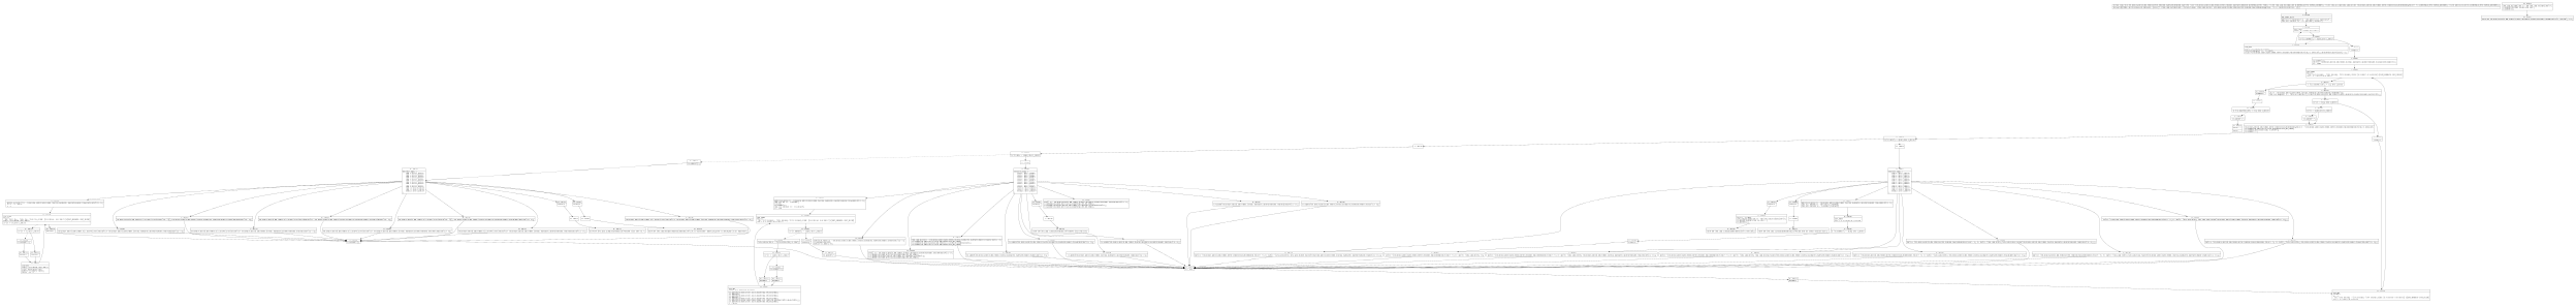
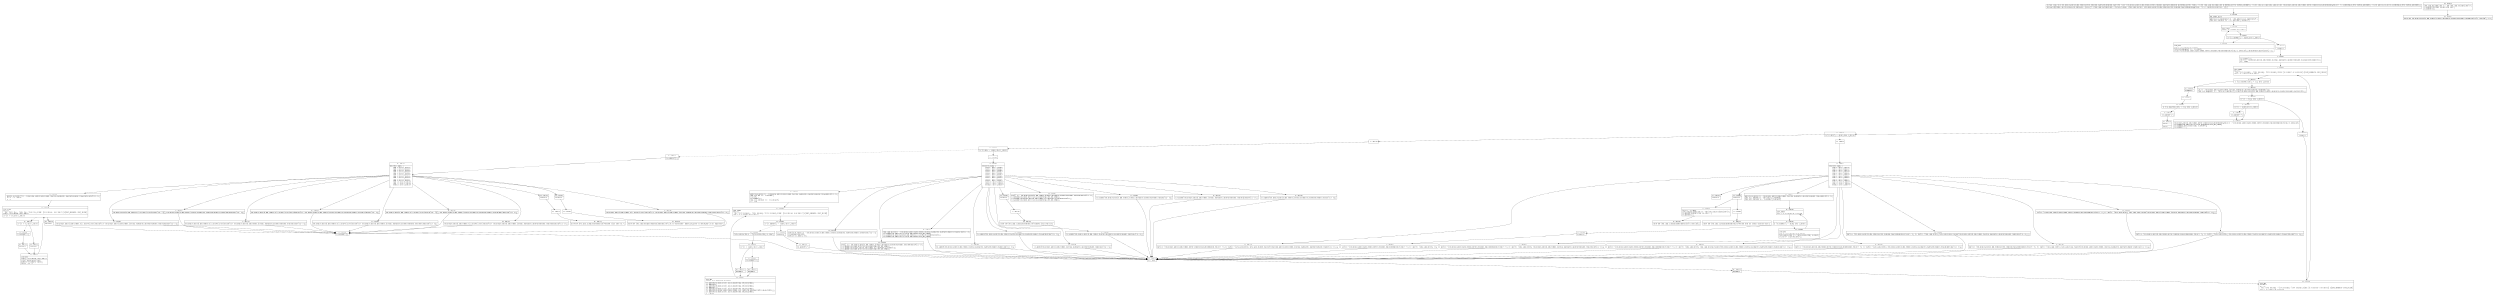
  digraph {
    fontname="Courier Prime"
    node [fontname="Courier Prime" shape=record]
    edge [fontname="Courier Prime"]
    n1 [label="{0\:\ 0x0000|MTH_ENTER_BLOCK\l|android.util.SparseArray r0 = new android.util.SparseArray()\ljava.util.Iterator r11 = r11.entrySet().iterator()\l}"]
    n2 [label="{1\:\ 0x000d|LOOP_START\lLOOP:0: B:1:0x000d\-\>B:3:0x0013\l}"]
    n3 [label="{2\:\ 0x0011|if (r11.hasNext() == false) goto L_0x0027\l}"]
    n4 [label="{3\:\ 0x0013|LOOP_END\lLOOP:0: B:1:0x000d\-\>B:3:0x0013\l|java.util.Map$Entry r1 = r11.next()\lr0.put(((com.google.android.gms.common.server.response.FastJsonResponse.Field) r1.getValue()).getSafeParcelableFieldId(), r1)\l}"]
    n5 [label="{85\:\ 0x0027|SYNTHETIC\l}"]
    n6 [label="{4\:\ 0x0027|r10.append('\{')\lint r11 = com.google.android.gms.common.internal.safeparcel.SafeParcelReader.validateObjectHeader(r12)\lr3 = false\l}"]
    n7 [label="{5\:\ 0x0033|LOOP_START\lPHI: r3 \l  PHI: (r3v1 boolean) = (r3v0 boolean), (r3v2 boolean) binds: [B:4:0x0027, B:86:0x0033] A[DONT_GENERATE, DONT_INLINE]\lLOOP:1: B:5:0x0033\-\>B:86:0x0033\l}"]
    n8 [label="{6\:\ 0x0037|if (r12.dataPosition() \>= r11) goto L_0x02c3\l}"]
    n9 [label="{7\:\ 0x0039|int r4 = com.google.android.gms.common.internal.safeparcel.SafeParcelReader.readHeader(r12)\ljava.util.Map$Entry r5 = (java.util.Map.Entry) r0.get(com.google.android.gms.common.internal.safeparcel.SafeParcelReader.getFieldId(r4))\l}"]
    n10 [label="{87\:\ 0x02c3|SYNTHETIC\l}"]
    n11 [label="{8\:\ 0x0047|if (r5 == null) goto L_0x0033\l}"]
    n12 [label="{79\:\ 0x02c3}"]
    n13 [label="{9\:\ 0x0049|if (r3 == false) goto L_0x0050\l}"]
    n14 [label="{93\:\ 0x0033|SYNTHETIC\l}"]
    n15 [label="{10\:\ 0x004b|r10.append(\",\")\l}"]
    n16 [label="{11\:\ 0x0050|com.google.android.gms.common.server.response.FastJsonResponse$Field r5 = (com.google.android.gms.common.server.response.FastJsonResponse.Field) r5.getValue()\lr10.append(org.osgeo.proj4j.units.AngleFormat.STR_SEC_SYMBOL)\lr10.append((java.lang.String) r5.getKey())\lr10.append(\"\":\")\l}"]
    n17 [label="{86\:\ 0x0033|LOOP_END\lSYNTHETIC\lPHI: r3 \l  PHI: (r3v2 boolean) = (r3v1 boolean), (r3v7 boolean) binds: [B:93:0x0033, B:94:0x0033] A[DONT_GENERATE, DONT_INLINE]\lLOOP:1: B:5:0x0033\-\>B:86:0x0033\l}"]
    n18 [label="{12\:\ 0x006d|if (r5.zacn() == false) goto L_0x014e\l}"]
    n19 [label="{13\:\ 0x006f}"]
    n20 [label="{33\:\ 0x014e}"]
    n21 [label="{14\:\ 0x0071|switch(r5.zaps) \{\l    case 0: goto L_0x013d;\l    case 1: goto L_0x0130;\l    case 2: goto L_0x011f;\l    case 3: goto L_0x010e;\l    case 4: goto L_0x00fd;\l    case 5: goto L_0x00f0;\l    case 6: goto L_0x00df;\l    case 7: goto L_0x00d2;\l    case 8: goto L_0x00c5;\l    case 9: goto L_0x00c5;\l    case 10: goto L_0x0097;\l    case 11: goto L_0x008f;\l    default: goto L_0x0074;\l\}\l}"]
    n22 [label="{34\:\ 0x0150|if (r5.zapt == false) goto L_0x01d2\l}"]
    n23 [label="{19\:\ 0x0097|android.os.Bundle r3 = com.google.android.gms.common.internal.safeparcel.SafeParcelReader.createBundle(r12, r4)\ljava.util.HashMap r4 = new java.util.HashMap()\ljava.util.Iterator r6 = r3.keySet().iterator()\l}"]
    n24 [label="{25\:\ 0x00d2|zab(r10, (com.google.android.gms.common.server.response.FastJsonResponse.Field\<?, ?\>) r5, zab(r5, (java.lang.Object) com.google.android.gms.common.internal.safeparcel.SafeParcelReader.createString(r12, r4)))\l}"]
    n25 [label="{26\:\ 0x00df|zab(r10, (com.google.android.gms.common.server.response.FastJsonResponse.Field\<?, ?\>) r5, zab(r5, (java.lang.Object) java.lang.Boolean.valueOf(com.google.android.gms.common.internal.safeparcel.SafeParcelReader.readBoolean(r12, r4))))\l}"]
    n26 [label="{27\:\ 0x00f0|zab(r10, (com.google.android.gms.common.server.response.FastJsonResponse.Field\<?, ?\>) r5, zab(r5, (java.lang.Object) com.google.android.gms.common.internal.safeparcel.SafeParcelReader.createBigDecimal(r12, r4)))\l}"]
    n27 [label="{28\:\ 0x00fd|zab(r10, (com.google.android.gms.common.server.response.FastJsonResponse.Field\<?, ?\>) r5, zab(r5, (java.lang.Object) java.lang.Double.valueOf(com.google.android.gms.common.internal.safeparcel.SafeParcelReader.readDouble(r12, r4))))\l}"]
    n28 [label="{29\:\ 0x010e|zab(r10, (com.google.android.gms.common.server.response.FastJsonResponse.Field\<?, ?\>) r5, zab(r5, (java.lang.Object) java.lang.Float.valueOf(com.google.android.gms.common.internal.safeparcel.SafeParcelReader.readFloat(r12, r4))))\l}"]
    n29 [label="{30\:\ 0x011f|zab(r10, (com.google.android.gms.common.server.response.FastJsonResponse.Field\<?, ?\>) r5, zab(r5, (java.lang.Object) java.lang.Long.valueOf(com.google.android.gms.common.internal.safeparcel.SafeParcelReader.readLong(r12, r4))))\l}"]
    n30 [label="{31\:\ 0x0130|zab(r10, (com.google.android.gms.common.server.response.FastJsonResponse.Field\<?, ?\>) r5, zab(r5, (java.lang.Object) com.google.android.gms.common.internal.safeparcel.SafeParcelReader.createBigInteger(r12, r4)))\l}"]
    n31 [label="{32\:\ 0x013d|zab(r10, (com.google.android.gms.common.server.response.FastJsonResponse.Field\<?, ?\>) r5, zab(r5, (java.lang.Object) java.lang.Integer.valueOf(com.google.android.gms.common.internal.safeparcel.SafeParcelReader.readInt(r12, r4))))\l}"]
    n32 [label="{91\:\ 0x0074|SYNTHETIC\l}"]
    n33 [label="{92\:\ 0x008f|SYNTHETIC\l}"]
    n34 [label="{20\:\ 0x00a8|LOOP_START\lLOOP:2: B:20:0x00a8\-\>B:22:0x00ae\l}"]
    n35 [label="{78\:\ 0x02c0|r3 = true\l}"]
    n36 [label="{15\:\ 0x0074|int r11 = r5.zaps\ljava.lang.StringBuilder r0 = new java.lang.StringBuilder(36)\lr0.append(\"Unknown field out type = \")\lr0.append(r11)\l}"]
    n37 [label="{17\:\ 0x008f}"]
    n38 [label="{16\:\ 0x008e|throw new java.lang.IllegalArgumentException(r0.toString())\l}"]
    n39 [label="{18\:\ 0x0096|throw new java.lang.IllegalArgumentException(\"Method does not accept concrete type.\")\l}"]
    n40 [label="{21\:\ 0x00ac|if (r6.hasNext() == false) goto L_0x00bc\l}"]
+   n41 [label="{22\:\ 0x00ae|LOOP_END\lLOOP:2: B:20:0x00a8\-\>B:22:0x00ae\l|java.lang.String r7 = (java.lang.String) r6.next()\lr4.put(r7, r3.getString(r7))\l}"]
    n42 [label="{95\:\ 0x00bc|SYNTHETIC\l}"]
    n43 [label="{23\:\ 0x00bc|zab(r10, (com.google.android.gms.common.server.response.FastJsonResponse.Field\<?, ?\>) r5, zab(r5, (java.lang.Object) r4))\l}"]
    n44 [label="{94\:\ 0x0033|SYNTHETIC\l}"]
    n45 [label="{35\:\ 0x0152|r10.append(\"[\")\l}"]
    n46 [label="{55\:\ 0x01d2}"]
    n47 [label="{36\:\ 0x0159|switch(r5.zaps) \{\l    case 0: goto L_0x01c4;\l    case 1: goto L_0x01bc;\l    case 2: goto L_0x01b4;\l    case 3: goto L_0x01ac;\l    case 4: goto L_0x01a4;\l    case 5: goto L_0x019c;\l    case 6: goto L_0x0194;\l    case 7: goto L_0x018c;\l    case 8: goto L_0x0184;\l    case 9: goto L_0x0184;\l    case 10: goto L_0x0184;\l    case 11: goto L_0x0164;\l    default: goto L_0x015c;\l\}\l}"]
    n48 [label="{56\:\ 0x01d4|switch(r5.zaps) \{\l    case 0: goto L_0x02b9;\l    case 1: goto L_0x02b1;\l    case 2: goto L_0x02a9;\l    case 3: goto L_0x02a1;\l    case 4: goto L_0x0299;\l    case 5: goto L_0x0291;\l    case 6: goto L_0x0289;\l    case 7: goto L_0x0273;\l    case 8: goto L_0x025d;\l    case 9: goto L_0x0247;\l    case 10: goto L_0x01ef;\l    case 11: goto L_0x01df;\l    default: goto L_0x01d7;\l\}\l}"]
    n49 [label="{39\:\ 0x0164|android.os.Parcel[] r3 = com.google.android.gms.common.internal.safeparcel.SafeParcelReader.createParcelArray(r12, r4)\lint r4 = r3.length\lr6 = 0\l}"]
    n50 [label="{46\:\ 0x018c|com.google.android.gms.common.util.ArrayUtils.writeStringArray(r10, com.google.android.gms.common.internal.safeparcel.SafeParcelReader.createStringArray(r12, r4))\l}"]
    n51 [label="{47\:\ 0x0194|com.google.android.gms.common.util.ArrayUtils.writeArray(r10, com.google.android.gms.common.internal.safeparcel.SafeParcelReader.createBooleanArray(r12, r4))\l}"]
    n52 [label="{48\:\ 0x019c|com.google.android.gms.common.util.ArrayUtils.writeArray(r10, (T[]) com.google.android.gms.common.internal.safeparcel.SafeParcelReader.createBigDecimalArray(r12, r4))\l}"]
    n53 [label="{49\:\ 0x01a4|com.google.android.gms.common.util.ArrayUtils.writeArray(r10, com.google.android.gms.common.internal.safeparcel.SafeParcelReader.createDoubleArray(r12, r4))\l}"]
    n54 [label="{50\:\ 0x01ac|com.google.android.gms.common.util.ArrayUtils.writeArray(r10, com.google.android.gms.common.internal.safeparcel.SafeParcelReader.createFloatArray(r12, r4))\l}"]
    n55 [label="{51\:\ 0x01b4|com.google.android.gms.common.util.ArrayUtils.writeArray(r10, com.google.android.gms.common.internal.safeparcel.SafeParcelReader.createLongArray(r12, r4))\l}"]
    n56 [label="{52\:\ 0x01bc|com.google.android.gms.common.util.ArrayUtils.writeArray(r10, (T[]) com.google.android.gms.common.internal.safeparcel.SafeParcelReader.createBigIntegerArray(r12, r4))\l}"]
    n57 [label="{53\:\ 0x01c4|com.google.android.gms.common.util.ArrayUtils.writeArray(r10, com.google.android.gms.common.internal.safeparcel.SafeParcelReader.createIntArray(r12, r4))\l}"]
    n58 [label="{89\:\ 0x015c|SYNTHETIC\l}"]
    n59 [label="{90\:\ 0x0184|SYNTHETIC\l}"]
    n60 [label="{40\:\ 0x016a|LOOP_START\lPHI: r6 \l  PHI: (r6v5 int) = (r6v4 int), (r6v6 int) binds: [B:39:0x0164, B:43:0x0173] A[DONT_GENERATE, DONT_INLINE]\lLOOP:3: B:40:0x016a\-\>B:43:0x0173\l|if (r6 \>= r4) goto L_0x01cb\l}"]
    n61 [label="{54\:\ 0x01cb|r10.append(\"]\")\l}"]
    n62 [label="{37\:\ 0x015c}"]
    n63 [label="{44\:\ 0x0184}"]
    n64 [label="{38\:\ 0x0163|throw new java.lang.IllegalStateException(\"Unknown field type out.\")\l}"]
    n65 [label="{41\:\ 0x016c|if (r6 \<= 0) goto L_0x0173\l}"]
    n66 [label="{96\:\ 0x01cb|SYNTHETIC\l}"]
    n67 [label="{42\:\ 0x016e|r10.append(\",\")\l}"]
    n68 [label="{98\:\ 0x0173|SYNTHETIC\l}"]
    n69 [label="{97\:\ 0x0173|SYNTHETIC\l}"]
    n70 [label="{43\:\ 0x0173|LOOP_END\lLOOP:3: B:40:0x016a\-\>B:43:0x0173\l|r3[r6].setDataPosition(0)\lzaa(r10, r5.zacq(), r3[r6])\lint r6 = r6 + 1\l}"]
    n71 [label="{45\:\ 0x018b|throw new java.lang.UnsupportedOperationException(\"List of type BASE64, BASE64_URL_SAFE, or STRING_MAP is not supported\")\l}"]
    n72 [label="{59\:\ 0x01df|android.os.Parcel r3 = com.google.android.gms.common.internal.safeparcel.SafeParcelReader.createParcel(r12, r4)\lr3.setDataPosition(0)\lzaa(r10, r5.zacq(), r3)\l}"]
    n73 [label="{60\:\ 0x01ef|android.os.Bundle r3 = com.google.android.gms.common.internal.safeparcel.SafeParcelReader.createBundle(r12, r4)\ljava.util.Set r4 = r3.keySet()\lr4.size()\lr10.append(\"\{\")\ljava.util.Iterator r4 = r4.iterator()\lr5 = true\l}"]
    n74 [label="{68\:\ 0x0247|byte[] r3 = com.google.android.gms.common.internal.safeparcel.SafeParcelReader.createByteArray(r12, r4)\lr10.append(org.osgeo.proj4j.units.AngleFormat.STR_SEC_SYMBOL)\lr10.append(com.google.android.gms.common.util.Base64Utils.encodeUrlSafe(r3))\lr10.append(org.osgeo.proj4j.units.AngleFormat.STR_SEC_SYMBOL)\l}"]
    n75 [label="{69\:\ 0x025d|byte[] r3 = com.google.android.gms.common.internal.safeparcel.SafeParcelReader.createByteArray(r12, r4)\lr10.append(org.osgeo.proj4j.units.AngleFormat.STR_SEC_SYMBOL)\lr10.append(com.google.android.gms.common.util.Base64Utils.encode(r3))\lr10.append(org.osgeo.proj4j.units.AngleFormat.STR_SEC_SYMBOL)\l}"]
    n76 [label="{70\:\ 0x0273|java.lang.String r3 = com.google.android.gms.common.internal.safeparcel.SafeParcelReader.createString(r12, r4)\lr10.append(org.osgeo.proj4j.units.AngleFormat.STR_SEC_SYMBOL)\lr10.append(com.google.android.gms.common.util.JsonUtils.escapeString(r3))\lr10.append(org.osgeo.proj4j.units.AngleFormat.STR_SEC_SYMBOL)\l}"]
    n77 [label="{71\:\ 0x0289|r10.append(com.google.android.gms.common.internal.safeparcel.SafeParcelReader.readBoolean(r12, r4))\l}"]
    n78 [label="{72\:\ 0x0291|r10.append(com.google.android.gms.common.internal.safeparcel.SafeParcelReader.createBigDecimal(r12, r4))\l}"]
    n79 [label="{73\:\ 0x0299|r10.append(com.google.android.gms.common.internal.safeparcel.SafeParcelReader.readDouble(r12, r4))\l}"]
    n80 [label="{74\:\ 0x02a1|r10.append(com.google.android.gms.common.internal.safeparcel.SafeParcelReader.readFloat(r12, r4))\l}"]
+   n81 [label="{75\:\ 0x02a9|r10.append(com.google.android.gms.common.internal.safeparcel.SafeParcelReader.readLong(r12, r4))\l}"]
    n82 [label="{76\:\ 0x02b1|r10.append(com.google.android.gms.common.internal.safeparcel.SafeParcelReader.createBigInteger(r12, r4))\l}"]
    n83 [label="{77\:\ 0x02b9|r10.append(com.google.android.gms.common.internal.safeparcel.SafeParcelReader.readInt(r12, r4))\l}"]
    n84 [label="{88\:\ 0x01d7|SYNTHETIC\l}"]
    n85 [label="{61\:\ 0x0204|LOOP_START\lPHI: r5 \l  PHI: (r5v7 boolean) = (r5v6 boolean), (r5v15 boolean) binds: [B:60:0x01ef, B:66:0x0217] A[DONT_GENERATE, DONT_INLINE]\lLOOP:4: B:61:0x0204\-\>B:66:0x0217\l}"]
    n86 [label="{57\:\ 0x01d7}"]
    n87 [label="{58\:\ 0x01de|throw new java.lang.IllegalStateException(\"Unknown field type out\")\l}"]
    n88 [label="{62\:\ 0x0208|if (r4.hasNext() == false) goto L_0x0240\l}"]
    n89 [label="{63\:\ 0x020a|java.lang.String r6 = (java.lang.String) r4.next()\l}"]
    n90 [label="{99\:\ 0x0240|SYNTHETIC\l}"]
    n91 [label="{64\:\ 0x0210|if (r5 != false) goto L_0x0217\l}"]
    n92 [label="{67\:\ 0x0240|r10.append(\"\}\")\l}"]
    n93 [label="{65\:\ 0x0212|r10.append(\",\")\l}"]
    n94 [label="{101\:\ 0x0217|SYNTHETIC\l}"]
    n95 [label="{100\:\ 0x0217|SYNTHETIC\l}"]
    n96 [label="{66\:\ 0x0217|LOOP_END\lLOOP:4: B:61:0x0204\-\>B:66:0x0217\l|r10.append(org.osgeo.proj4j.units.AngleFormat.STR_SEC_SYMBOL)\lr10.append(r6)\lr10.append(org.osgeo.proj4j.units.AngleFormat.STR_SEC_SYMBOL)\lr10.append(\":\")\lr10.append(org.osgeo.proj4j.units.AngleFormat.STR_SEC_SYMBOL)\lr10.append(com.google.android.gms.common.util.JsonUtils.escapeString(r3.getString(r6)))\lr10.append(org.osgeo.proj4j.units.AngleFormat.STR_SEC_SYMBOL)\lr5 = false\l}"]
    n97 [label="{80\:\ 0x02c7|if (r12.dataPosition() != r11) goto L_0x02cf\l}"]
    n98 [label="{81\:\ 0x02c9|r10.append('\}')\l}"]
    n99 [label="{82\:\ 0x02ce|RETURN\l|return\l}"]
    n100 [label="{83\:\ 0x02cf|java.lang.StringBuilder r1 = new java.lang.StringBuilder(37)\lr1.append(\"Overread allowed size end=\")\lr1.append(r11)\l}"]
    n101 [label="{84\:\ 0x02e7|throw new com.google.android.gms.common.internal.safeparcel.SafeParcelReader.ParseException(r1.toString(), r12)\l}"]
    n102 [label="{private final void com.google.android.gms.common.server.response.SafeParcelResponse.zaa((r9v0 'this' com.google.android.gms.common.server.response.SafeParcelResponse A[IMMUTABLE_TYPE, THIS]), (r10v0 java.lang.StringBuilder A[IMMUTABLE_TYPE, METHOD_ARGUMENT]), (r11v0 java.util.Map\<java.lang.String, com.google.android.gms.common.server.response.FastJsonResponse$Field\<?, ?\>\> A[IMMUTABLE_TYPE, METHOD_ARGUMENT]), (r12v0 android.os.Parcel A[IMMUTABLE_TYPE, METHOD_ARGUMENT]))  | Annotation[SYSTEM, dalvik.annotation.Signature, \{value=[(, Ljava\/lang\/StringBuilder;, Ljava\/util\/Map\<, Ljava\/lang\/String;, Lcom\/google\/android\/gms\/common\/server\/response\/FastJsonResponse$Field\<, **\>;\>;, Landroid\/os\/Parcel;, )V]\}]\l}"]
    n1 -> n2
    n2 -> n3
    n3 -> n4 [style=dashed]
    n3 -> n5
    n4 -> n2
    n5 -> n6
    n6 -> n7
    n7 -> n8
    n8 -> n9 [style=dashed]
    n8 -> n10
    n9 -> n11
    n10 -> n12
    n11 -> n13 [style=dashed]
    n11 -> n14
    n12 -> n97
    n13 -> n15 [style=dashed]
    n13 -> n16
    n14 -> n17
    n15 -> n16
    n16 -> n18
    n17 -> n7
    n18 -> n19 [style=dashed]
    n18 -> n20
    n19 -> n21
    n20 -> n22
    n21 -> n23
    n21 -> n24
    n21 -> n25
    n21 -> n26
    n21 -> n27
    n21 -> n28
    n21 -> n29
    n21 -> n30
    n21 -> n31
    n21 -> n32
    n21 -> n33
    n22 -> n45 [style=dashed]
    n22 -> n46
    n23 -> n34
    n24 -> n35
    n25 -> n35
    n26 -> n35
    n27 -> n35
    n28 -> n35
    n29 -> n35
    n30 -> n35
    n31 -> n35
-   n32 -> n36
+   n33 -> n36
    n33 -> n37
    n34 -> n40
    n35 -> n44
    n36 -> n38
    n37 -> n39
+   n40 -> n41 [style=dashed]
    n40 -> n42
+   n41 -> n34
    n42 -> n43
    n43 -> n35
    n44 -> n17
    n45 -> n47
    n46 -> n48
    n47 -> n49
    n47 -> n50
    n47 -> n51
    n47 -> n52
    n47 -> n53
    n47 -> n54
    n47 -> n55
    n47 -> n56
    n47 -> n57
    n47 -> n58
    n47 -> n59
    n48 -> n72
    n48 -> n73
    n48 -> n74
    n48 -> n75
    n48 -> n76
    n48 -> n77
    n48 -> n78
    n48 -> n79
    n48 -> n80
+   n48 -> n81
    n48 -> n82
    n48 -> n83
    n48 -> n84
    n49 -> n60
    n50 -> n61
    n51 -> n61
    n52 -> n61
    n53 -> n61
    n54 -> n61
    n55 -> n61
    n56 -> n61
    n57 -> n61
    n58 -> n62
    n59 -> n63
    n60 -> n65 [style=dashed]
    n60 -> n66
    n61 -> n35
    n62 -> n64
    n63 -> n71
    n65 -> n67 [style=dashed]
    n65 -> n68
    n66 -> n61
    n67 -> n69
    n68 -> n70
    n69 -> n70
    n70 -> n60
    n72 -> n35
    n73 -> n85
    n75 -> n35
    n76 -> n35
    n77 -> n35
    n78 -> n35
    n79 -> n35
    n80 -> n35
+   n81 -> n35
    n82 -> n35
    n83 -> n35
    n84 -> n86
    n85 -> n88
    n86 -> n87
    n88 -> n89 [style=dashed]
    n88 -> n90
    n89 -> n91
    n90 -> n92
    n91 -> n93 [style=dashed]
    n91 -> n94
    n92 -> n35
    n93 -> n95
    n94 -> n96
    n95 -> n96
    n96 -> n85
    n97 -> n98 [style=dashed]
    n98 -> n99
    n100 -> n101
    n102 -> n1
  }
